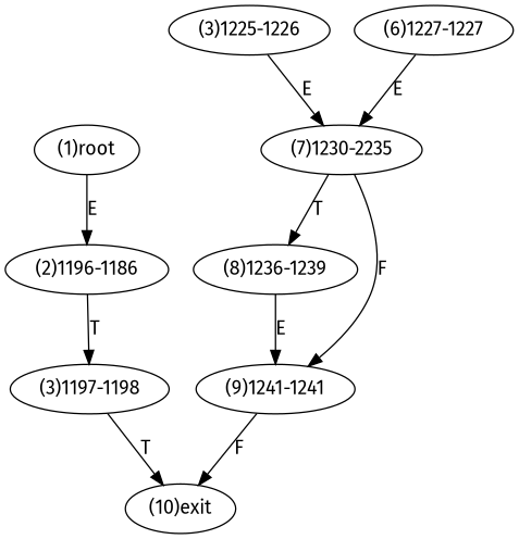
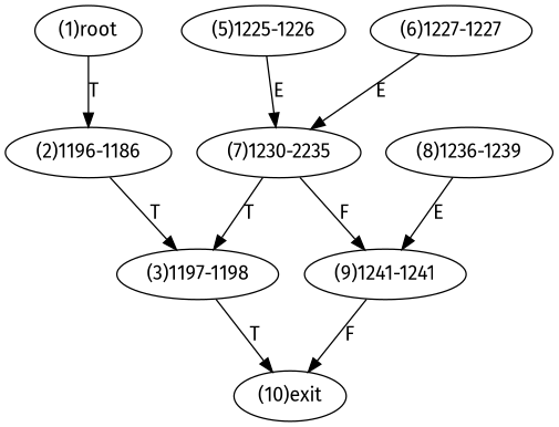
  digraph {
    fontname="Fira Sans"
    node [fontname="Fira Sans"]
    edge [fontname="Fira Sans"]
    n1 [label="(1)root"]
    n2 [label="(2)1196-1186"]
    n3 [label="(3)1197-1198"]
    n4 [label="(10)exit"]
-   n5 [label="(3)1225-1226"]
+   n5 [label="(5)1225-1226"]
    n6 [label="(7)1230-2235"]
    n7 [label="(6)1227-1227"]
    n8 [label="(8)1236-1239"]
    n9 [label="(9)1241-1241"]
-   n1 -> n2 [label=E]
+   n1 -> n2 [label=T]
    n2 -> n3 [label=T]
    n3 -> n4 [label=T]
    n5 -> n6 [label=E]
-   n6 -> n8 [label=T]
+   n6 -> n3 [label=T]
    n6 -> n9 [label=F]
    n7 -> n6 [label=E]
    n8 -> n9 [label=E]
    n9 -> n4 [label=F]
  }
